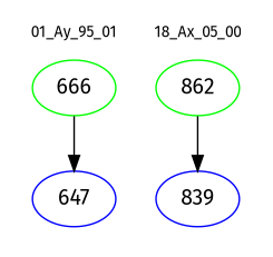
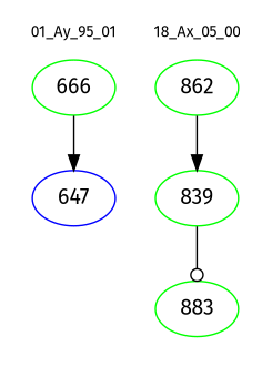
  digraph {
    fontname="Fira Sans"
    node [color=green fontname="Fira Sans"]
    edge [arrowhead=normal color=black fontname="Fira Sans"]
    n1 [label=666]
    n2 [color=blue label=647]
    n3 [label=862]
-   n4 [color=blue label=839]
+   n4 [label=839]
+   n5 [label=883]
    subgraph cluster_1 {
      color=white
      fontsize=10
      label="01_Ay_95_01"
      n1
      n2
    }
    subgraph cluster_2 {
      color=white
      fontsize=10
      label="18_Ax_05_00"
      n3
      n4
+     n5
    }
    n1 -> n2
    n3 -> n4
+   n4 -> n5 [arrowhead=odot]
  }
